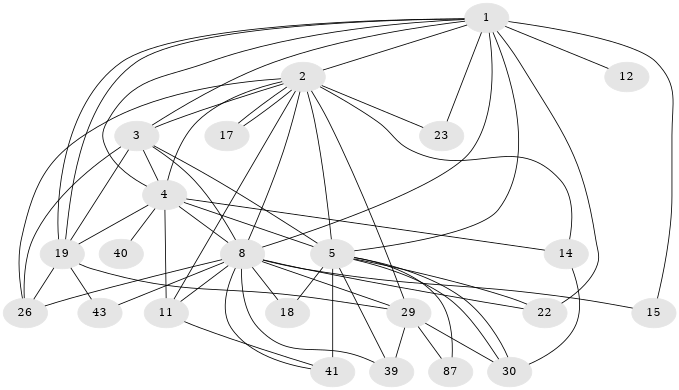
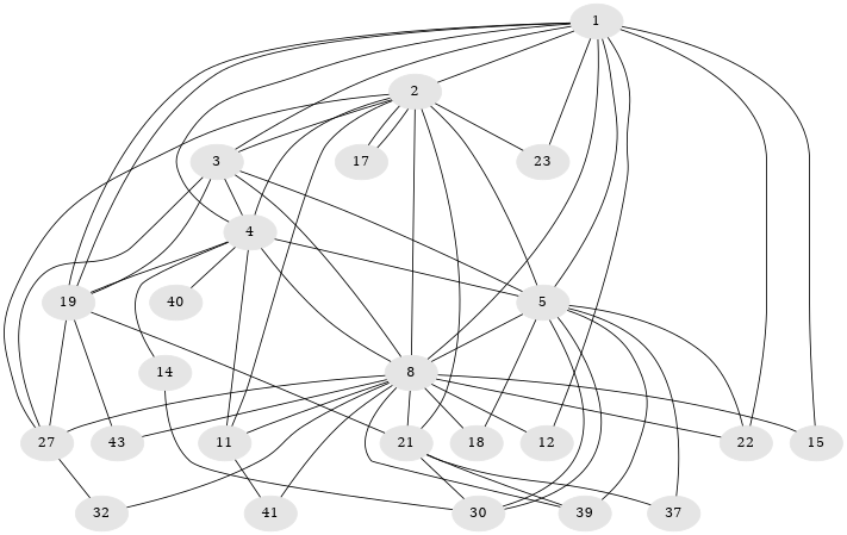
  graph {
    node [color=gray90 style=filled]
    2 [super="+36"]
    3 [super="+31"]
    4 [super="+7+13+16"]
    5 [super="+6"]
    8 [super="+34+46+51+9"]
    23
    11 [super="+25"]
    14
    17 [super="+33"]
-   21 [super="+35" label=29]
-   26 [super="+29"]
+   21 [super="+35"]
+   26 [super="+29" label=27]
    1
    12
    15
    19 [super="+20+24"]
    22 [super="+44+27"]
    40
    18
    30 [super="+48"]
-   37 [label=87]
+   37
    39
+   32
    41
    43
    2 -- 3
    2 -- 4 [weight=2]
    2 -- 5 [weight=3]
    2 -- 8 [weight=3]
    2 -- 23
    2 -- 11
-   2 -- 14
    2 -- 17 [weight=2]
    2 -- 17
    2 -- 21
    2 -- 26
    3 -- 4 [weight=4]
    3 -- 5 [weight=2]
    3 -- 8 [weight=4]
    3 -- 26
    3 -- 19
    4 -- 5 [weight=4]
    4 -- 8 [weight=7]
    4 -- 11
    4 -- 14
    4 -- 19
    4 -- 40 [weight=2]
-   5 -- 41 [weight=8]
+   5 -- 8 [weight=8]
    5 -- 22 [weight=2]
    5 -- 18
    5 -- 30
    5 -- 30
    5 -- 37
    5 -- 39 [weight=2]
    8 -- 11
    8 -- 21
    8 -- 26
+   8 -- 12
    8 -- 15
    8 -- 22
    8 -- 18
    8 -- 39
+   8 -- 32
    8 -- 41
    8 -- 43
    11 -- 41
    14 -- 30
    21 -- 30
    21 -- 37
    21 -- 39
+   26 -- 32
    1 -- 2
    1 -- 3
    1 -- 4 [weight=2]
    1 -- 5 [weight=2]
    1 -- 8 [weight=3]
    1 -- 23
    1 -- 12
    1 -- 15
    1 -- 19
    1 -- 19
    1 -- 22
    19 -- 21
    19 -- 26
    19 -- 43
  }
